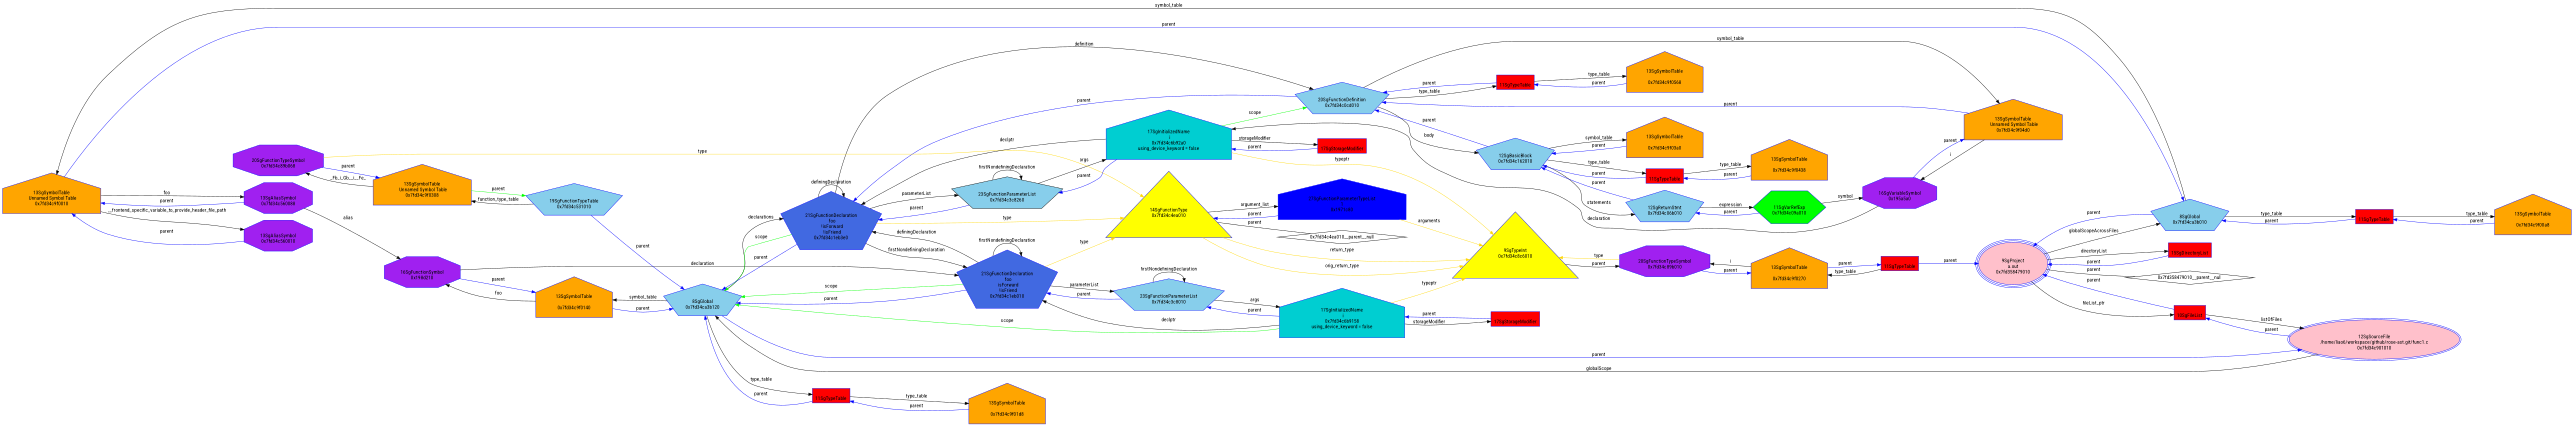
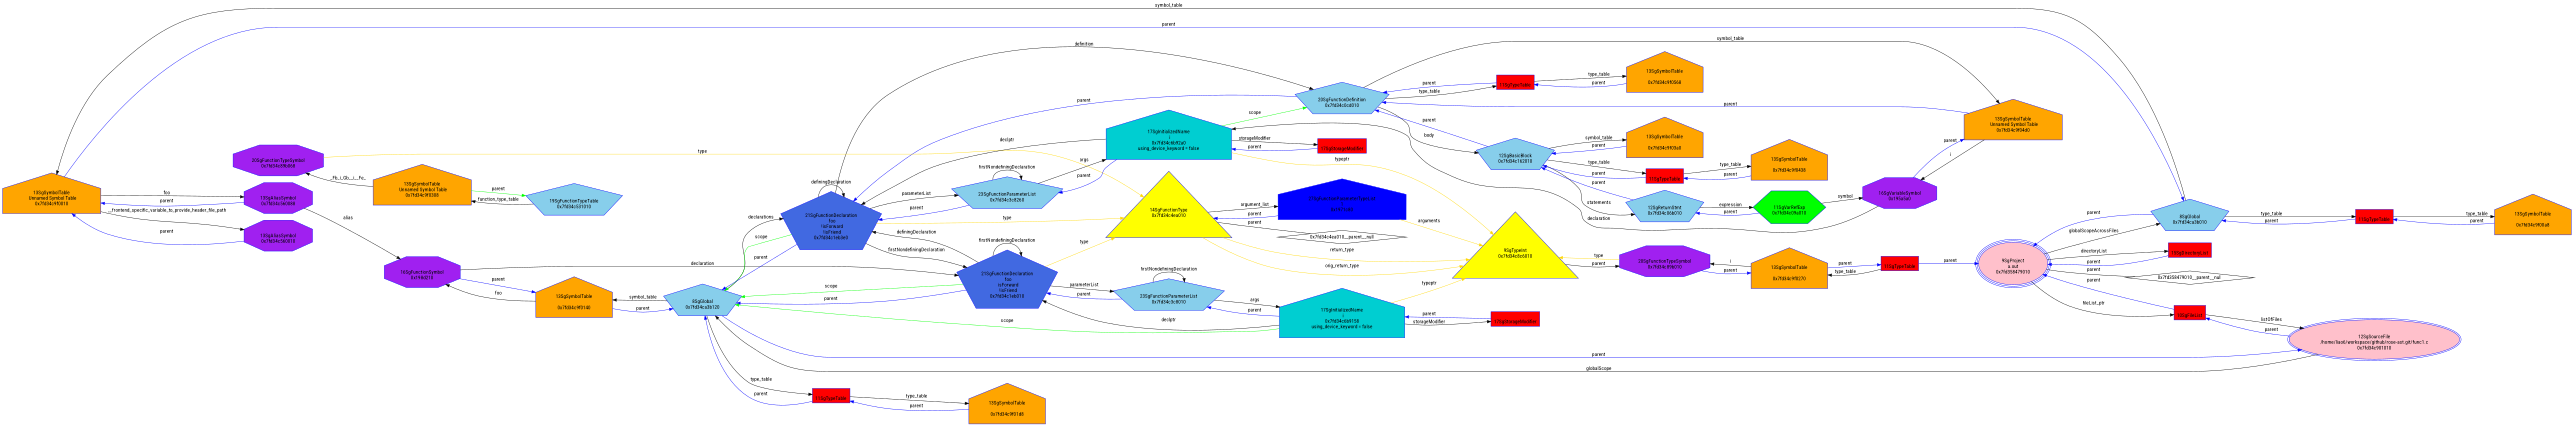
  digraph {
    fontname="Roboto Condensed"
    rankdir=LR
    node [color=blue fillcolor=orange fontcolor=black fontname="Roboto Condensed" peripheries=1 regular=0 shape=polygon sides=5 style=filled]
    edge [dir=forward fontname="Roboto Condensed"]
    n1 [label="\n13SgSymbolTable\n  Unnamed Symbol Table\n  0x7fd34c9f0010  " shape=house]
    n2 [fillcolor=purple label="\n13SgAliasSymbol\n  0x7fd34c560088  " sides=8]
    n3 [fillcolor=purple label="\n13SgAliasSymbol\n  0x7fd34c560010  " sides=8]
    n4 [fillcolor=skyblue label="\n8SgGlobal\n  0x7fd34ca3b010  "]
    n5 [fillcolor=purple label="\n16SgFunctionSymbol\n  0x198d210  " sides=8]
    n6 [fillcolor=red label="\n11SgTypeTable" sides=4]
    n7 [fillcolor=pink label="\n9SgProject\n  a.out  \n  0x7fd358479010  " peripheries=3 shape=ellipse]
    n8 [label="\n13SgSymbolTable\n  \n  0x7fd34c9f0140  " shape=house]
    n9 [fillcolor=royalblue label="\n21SgFunctionDeclaration\n  foo\n  isForward\n  !isFriend\n  0x7fd34c1eb010  "]
    n10 [label="\n13SgSymbolTable\n  \n  0x7fd34c9f00a8  " shape=house]
    n11 [fillcolor=red label="\n10SgFileList" sides=4]
    n12 [fillcolor=red label="\n15SgDirectoryList" sides=4]
    "0x7fd358479010__parent__null" [shape=diamond color="" fillcolor="" fontcolor="" peripheries="" regular="" sides="" style=""]
    n14 [fillcolor=skyblue label="\n8SgGlobal\n  0x7fd34ca3b120  "]
    n15 [fillcolor=red label="\n11SgTypeTable" sides=4]
    n16 [fillcolor=pink label="\n12SgSourceFile\n  /home/liao6/workspace/github/rose-ast.git/func1.c  \n  0x7fd34c901010  " peripheries=2 shape=ellipse]
    n17 [fillcolor=royalblue label="\n21SgFunctionDeclaration\n  foo\n  !isForward\n  !isFriend\n  0x7fd34c1eb3e0  "]
    n18 [fillcolor=yellow label="\n14SgFunctionType\n  0x7fd34c4ea010  \n   \n   " sides=3]
    n19 [fillcolor=skyblue label="\n23SgFunctionParameterList\n  0x7fd34c3c8010  "]
    n20 [label="\n13SgSymbolTable\n  \n  0x7fd34c9f01d8  " shape=house]
    n21 [fillcolor=skyblue label="\n20SgFunctionDefinition\n  0x7fd34c0cd010  "]
-   n22 [color=black fillcolor=skyblue label="\n23SgFunctionParameterList\n  0x7fd34c3c8260  "]
+   n22 [fillcolor=skyblue label="\n23SgFunctionParameterList\n  0x7fd34c3c8260  "]
    n23 [label="\n13SgSymbolTable\n  \n  0x7fd34c9f0270  " shape=house]
    n24 [fillcolor=purple label="\n20SgFunctionTypeSymbol\n  0x7fd34c89b010  " sides=8]
    n25 [fillcolor=red label="\n11SgTypeTable" sides=4]
    n26 [fillcolor=yellow label="\n9SgTypeInt\n  0x7fd34c8c6010  \n   \n   " sides=3]
    n27 [label="\n13SgSymbolTable\n  Unnamed Symbol Table\n  0x7fd34c9f0308  " shape=house]
    n28 [fillcolor=purple label="\n20SgFunctionTypeSymbol\n  0x7fd34c89b068  " sides=8]
    n29 [fillcolor=skyblue label="\n19SgFunctionTypeTable\n  0x7fd34c531010  "]
    n30 [fillcolor=blue label="\n27SgFunctionParameterTypeList\n  1  \n  0x1971c80  " shape=house]
    "0x7fd34c4ea010__parent__null" [shape=diamond color="" fillcolor="" fontcolor="" peripheries="" regular="" sides="" style=""]
    n32 [label="\n13SgSymbolTable\n  \n  0x7fd34c9f03a0  " shape=house]
    n33 [fillcolor=skyblue label="\n12SgBasicBlock\n  0x7fd34c162010  "]
    n34 [fillcolor=red label="\n11SgTypeTable" sides=4]
    n35 [fillcolor=skyblue label="\n12SgReturnStmt\n  0x7fd34c06b010  "]
    n36 [label="\n13SgSymbolTable\n  \n  0x7fd34c9f0438  " shape=house]
    n37 [label="\n13SgSymbolTable\n  Unnamed Symbol Table\n  0x7fd34c9f04d0  " shape=house]
    n38 [fillcolor=red label="\n11SgTypeTable" sides=4]
    n39 [fillcolor=green label="\n11SgVarRefExp\n  0x7fd34c09a010  " sides=6]
    n40 [fillcolor=purple label="\n16SgVariableSymbol\n  0x195a5a0  " sides=8]
    n41 [fillcolor=darkturquoise label="\n17SgInitializedName\n  i\n  0x7fd34c6b92a0  \n  using_device_keyword = false  " shape=house]
    n42 [fillcolor=red label="\n17SgStorageModifier" sides=4]
    n43 [label="\n13SgSymbolTable\n  \n  0x7fd34c9f0568  " shape=house]
    n44 [fillcolor=red label="\n17SgStorageModifier" sides=4]
    n45 [fillcolor=darkturquoise label="\n17SgInitializedName\n  i\n  0x7fd34c6b9158  \n  using_device_keyword = false  " shape=house]
    n1 -> n2 [label=foo]
    n1 -> n3 [label=__frontend_specific_variable_to_provide_header_file_path]
    n1 -> n4 [color=blue label=parent]
    n2 -> n1 [color=blue label=parent]
    n2 -> n5 [label=alias]
    n3 -> n1 [color=blue label=parent]
    n4 -> n1 [label=symbol_table]
    n4 -> n6 [label=type_table]
    n4 -> n7 [color=blue label=parent]
    n5 -> n8 [color=blue label=parent]
    n5 -> n9 [label=declaration]
    n6 -> n4 [color=blue label=parent]
    n6 -> n10 [label=type_table]
    n7 -> n4 [label=globalScopeAcrossFiles]
    n7 -> n11 [label=fileList_ptr]
    n7 -> n12 [label=directoryList]
    n7 -> "0x7fd358479010__parent__null" [dir=none label=parent]
    n8 -> n5 [label=foo]
    n8 -> n14 [color=blue label=parent]
    n9 -> n9 [label=firstNondefiningDeclaration]
    n9 -> n14 [color=green label=scope]
    n9 -> n14 [color=blue label=parent]
    n9 -> n17 [label=definingDeclaration]
    n9 -> n18 [color=gold1 label=type]
    n9 -> n19 [label=parameterList]
    n10 -> n6 [color=blue label=parent]
    n11 -> n7 [color=blue label=parent]
    n11 -> n16 [label=listOfFiles]
    n12 -> n7 [color=blue label=parent]
    n14 -> n8 [label=symbol_table]
    n14 -> n15 [label=type_table]
    n14 -> n16 [color=blue label=parent]
    n14 -> n17 [label=declarations]
    n15 -> n14 [color=blue label=parent]
    n15 -> n20 [label=type_table]
    n16 -> n11 [color=blue label=parent]
    n16 -> n14 [label=globalScope]
    n17 -> n9 [label=firstNondefiningDeclaration]
    n17 -> n14 [color=green label=scope]
    n17 -> n14 [color=blue label=parent]
    n17 -> n17 [label=definingDeclaration]
    n17 -> n18 [color=gold1 label=type]
    n17 -> n21 [label=definition]
    n17 -> n22 [label=parameterList]
    n18 -> n26 [color=gold1 label=return_type]
    n18 -> n26 [color=gold1 label=orig_return_type]
    n18 -> n30 [label=argument_list]
    n18 -> "0x7fd34c4ea010__parent__null" [dir=none label=parent]
    n19 -> n9 [color=blue label=parent]
    n19 -> n19 [label=firstNondefiningDeclaration]
    n19 -> n45 [label=args]
    n20 -> n15 [color=blue label=parent]
    n21 -> n17 [color=blue label=parent]
    n21 -> n33 [label=body]
    n21 -> n37 [label=symbol_table]
    n21 -> n38 [label=type_table]
    n22 -> n17 [color=blue label=parent]
    n22 -> n22 [label=firstNondefiningDeclaration]
    n22 -> n41 [label=args]
    n23 -> n24 [label=i]
    n23 -> n25 [color=blue label=parent]
    n24 -> n23 [color=blue label=parent]
    n24 -> n26 [color=gold1 label=type]
    n25 -> n7 [color=blue label=parent]
    n25 -> n23 [label=type_table]
    n26 -> n24 [label=parent]
    n27 -> n28 [label=_Fb_i_Gb__i__Fe_]
    n27 -> n29 [color=green label=parent]
    n28 -> n18 [color=gold1 label=type]
-   n28 -> n27 [color=blue label=parent]
-   n29 -> n14 [color=blue label=parent]
    n29 -> n27 [label=function_type_table]
    n30 -> n18 [color=blue label=parent]
    n30 -> n26 [color=gold1 label=arguments]
    n32 -> n33 [color=blue label=parent]
    n33 -> n21 [color=blue label=parent]
    n33 -> n32 [label=symbol_table]
    n33 -> n34 [label=type_table]
    n33 -> n35 [label=statements]
    n34 -> n33 [color=blue label=parent]
    n34 -> n36 [label=type_table]
    n35 -> n33 [color=blue label=parent]
    n35 -> n39 [label=expression]
    n36 -> n34 [color=blue label=parent]
    n37 -> n21 [color=blue label=parent]
    n37 -> n40 [label=i]
    n38 -> n21 [color=blue label=parent]
    n38 -> n43 [label=type_table]
    n39 -> n35 [color=blue label=parent]
    n39 -> n40 [label=symbol]
    n40 -> n37 [color=blue label=parent]
    n40 -> n41 [label=declaration]
    n41 -> n17 [label=declptr]
    n41 -> n21 [color=green label=scope]
    n41 -> n22 [color=blue label=parent]
    n41 -> n26 [color=gold1 label=typeptr]
    n41 -> n42 [label=storageModifier]
    n42 -> n41 [color=blue label=parent]
    n43 -> n38 [color=blue label=parent]
    n44 -> n45 [color=blue label=parent]
    n45 -> n9 [label=declptr]
    n45 -> n14 [color=green label=scope]
    n45 -> n19 [color=blue label=parent]
    n45 -> n26 [color=gold1 label=typeptr]
    n45 -> n44 [label=storageModifier]
  }
